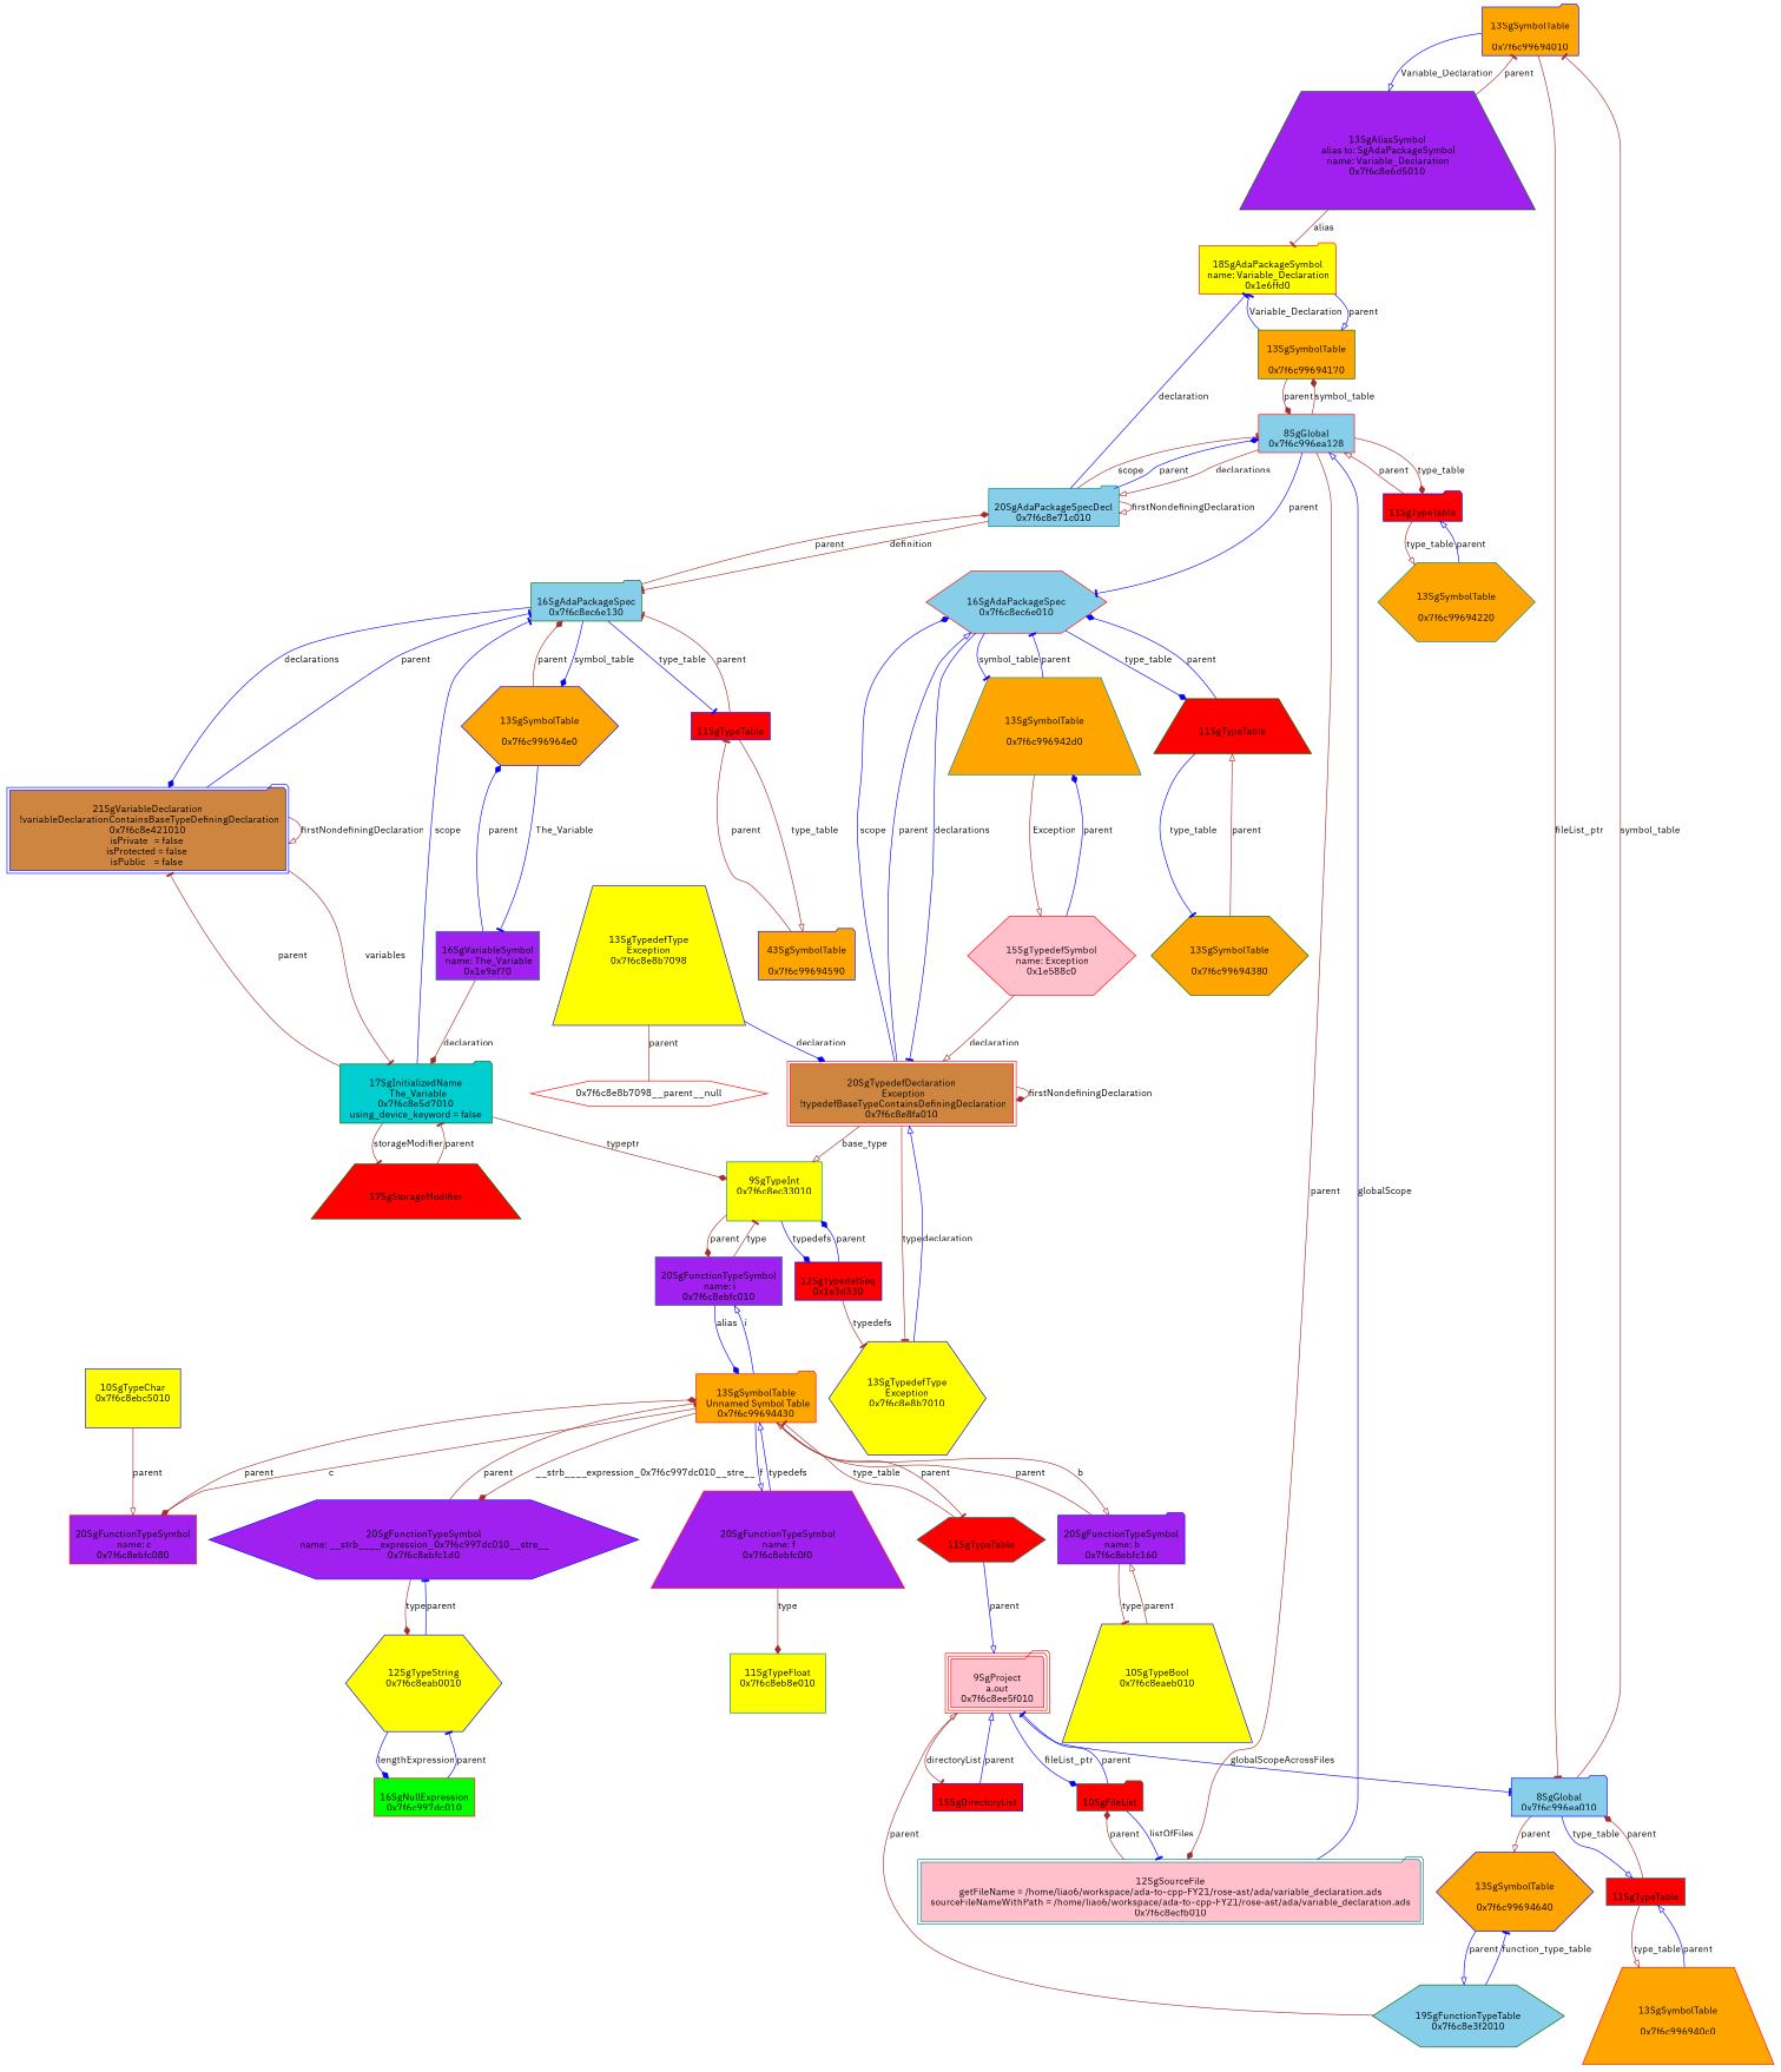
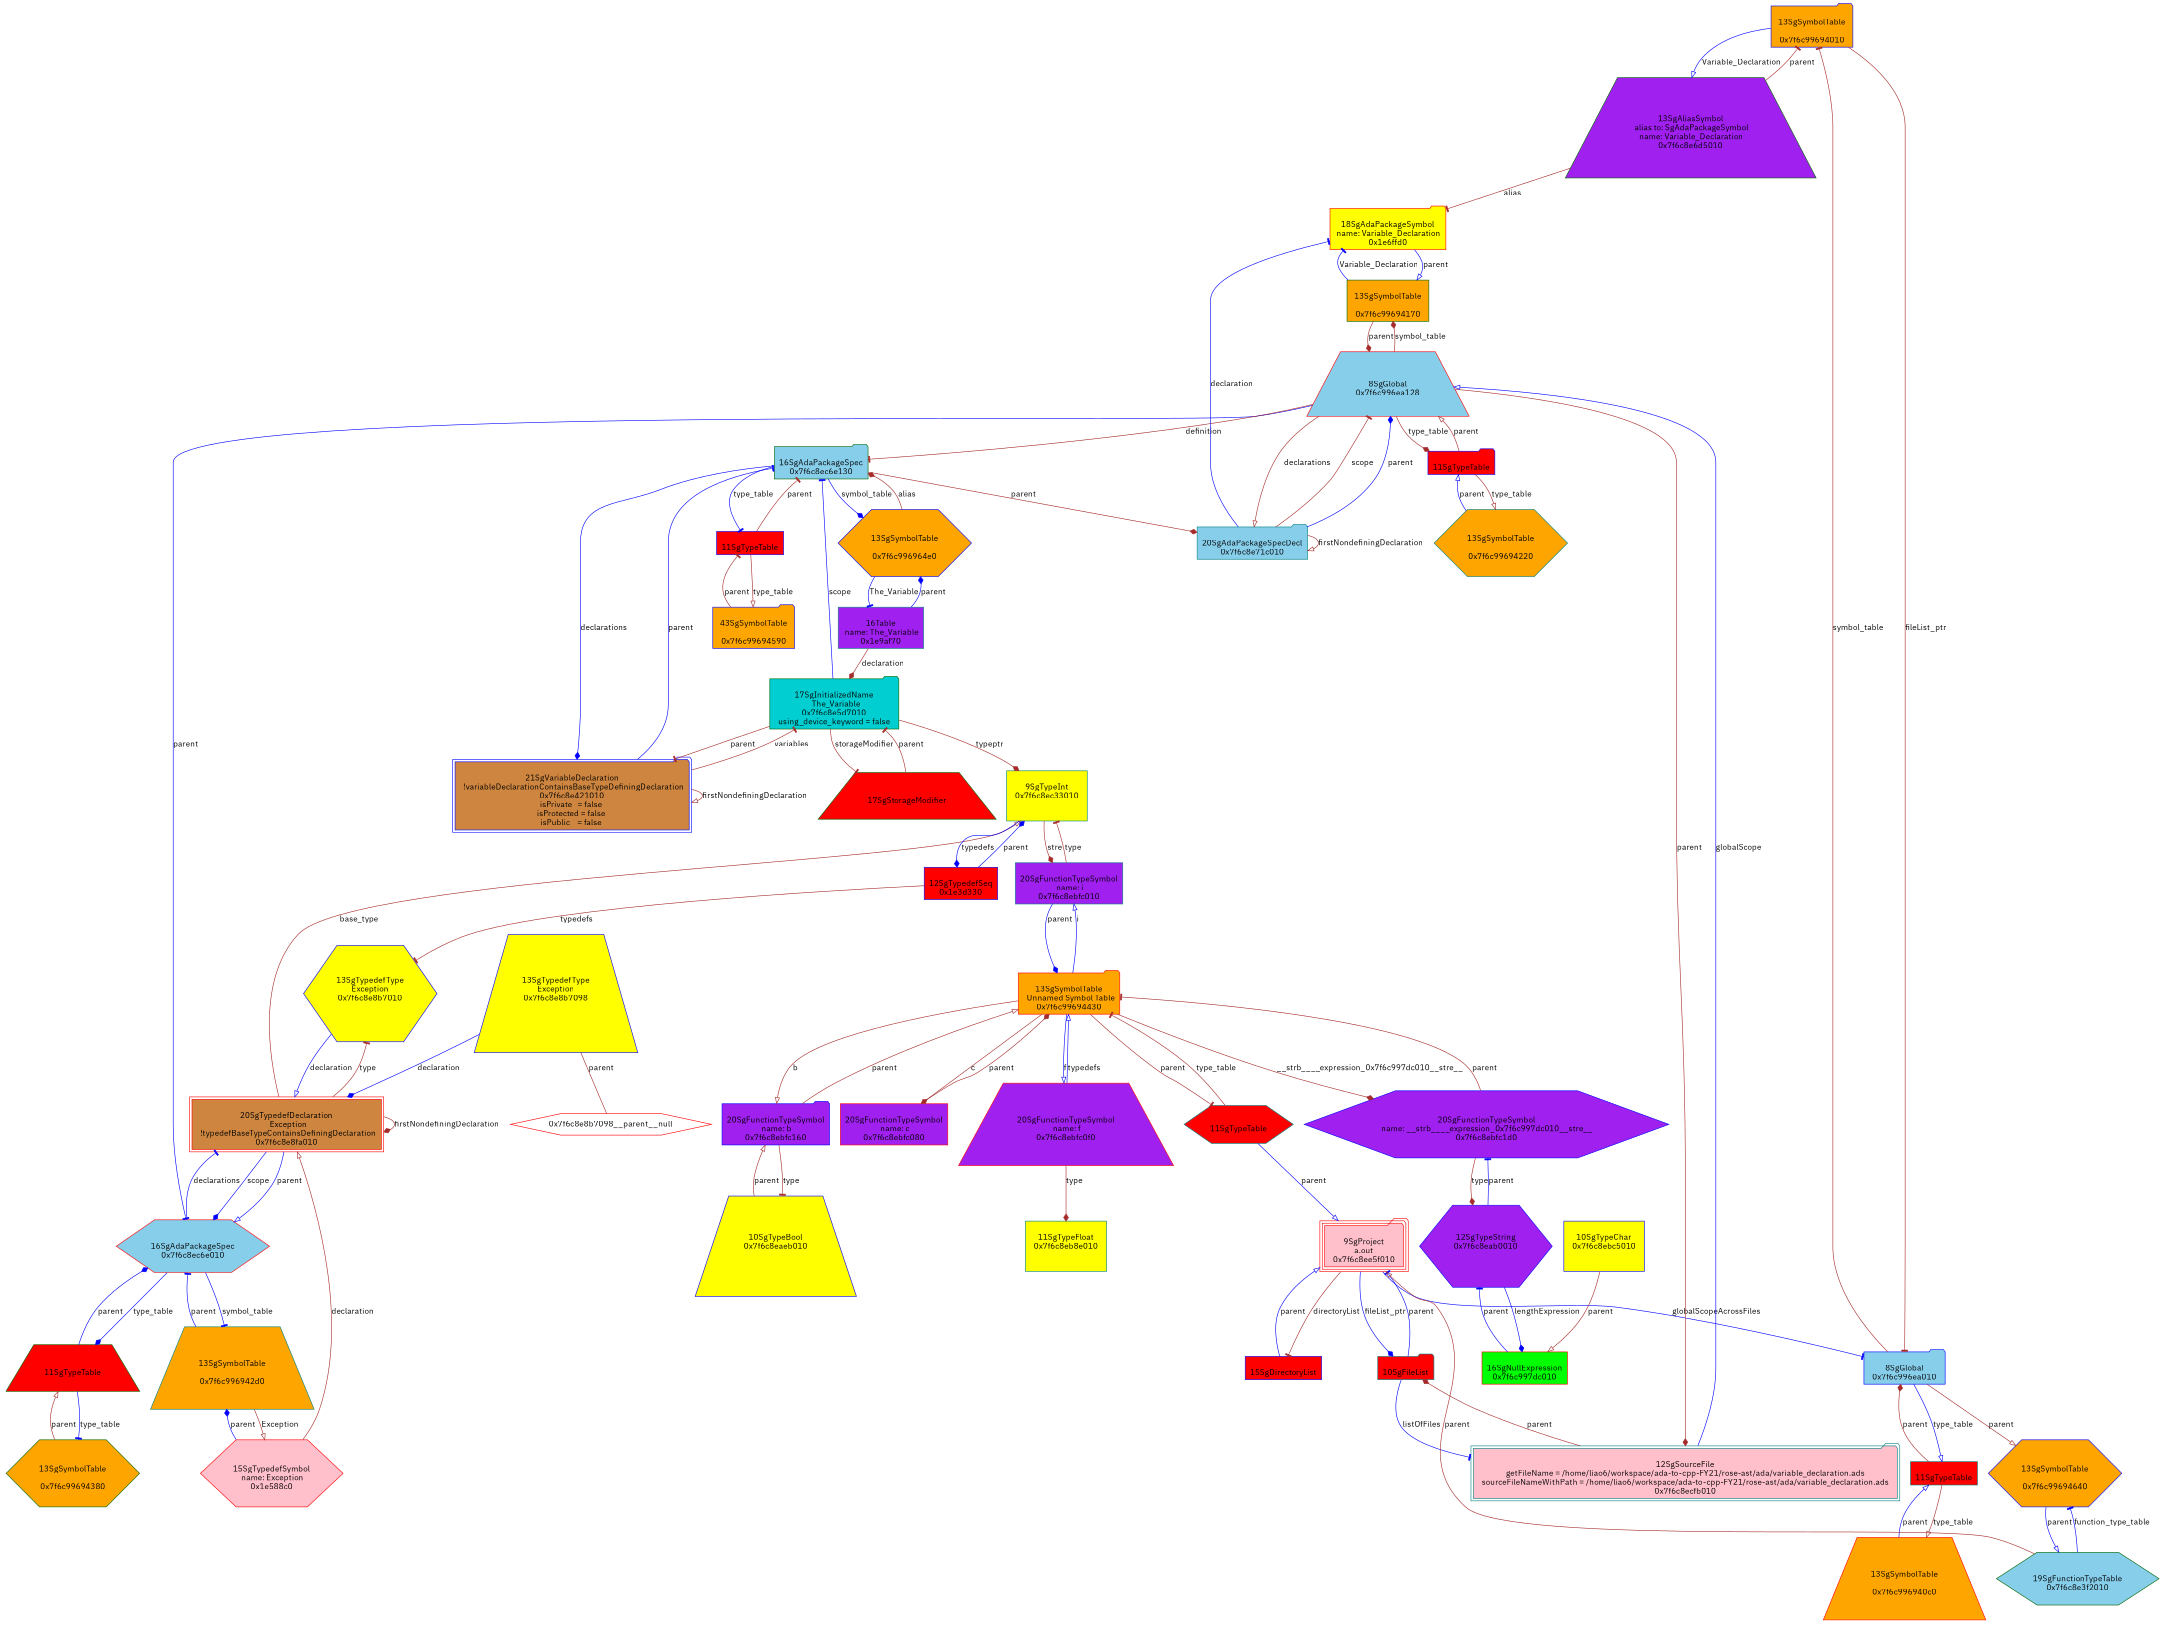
  digraph {
    fontname="IBM Plex Sans"
    node [color=blue fillcolor=orange fontcolor=black fontname="IBM Plex Sans" peripheries=1 regular=0 shape=folder sides=5 style=filled]
    edge [arrowhead=tee color=brown dir=forward fontname="IBM Plex Sans"]
    n1 [label="\n13SgSymbolTable\n  \n  0x7f6c99694010  "]
    n2 [color=darkgreen fillcolor=purple label="\n13SgAliasSymbol\n alias to: SgAdaPackageSymbol\n name: Variable_Declaration\n  0x7f6c8e6d5010  " shape=trapezium sides=8]
    n3 [fillcolor=skyblue label="\n8SgGlobal\n  0x7f6c996ea010  "]
    n4 [color=red fillcolor=yellow label="\n18SgAdaPackageSymbol\n name: Variable_Declaration\n  0x1e6ffd0  " sides=8]
    n5 [color=teal fillcolor=red label="\n11SgTypeTable" shape=box sides=4]
    n6 [label="\n13SgSymbolTable\n  \n  0x7f6c99694640  " shape=hexagon]
    n7 [color=darkgreen label="\n13SgSymbolTable\n  \n  0x7f6c99694170  " shape=box]
    n8 [color=red label="\n13SgSymbolTable\n  \n  0x7f6c996940c0  " shape=trapezium]
    n9 [color=red fillcolor=pink label="\n9SgProject\n  a.out  \n  0x7f6c8ee5f010  " peripheries=3]
    n10 [color=teal fillcolor=red label="\n10SgFileList" sides=4]
    n11 [fillcolor=red label="\n15SgDirectoryList" shape=box sides=4]
-   n12 [color=red fillcolor=skyblue label="\n8SgGlobal\n  0x7f6c996ea128  " shape=box]
+   n12 [color=red fillcolor=skyblue label="\n8SgGlobal\n  0x7f6c996ea128  " shape=trapezium]
    n13 [color=teal fillcolor=skyblue label="\n20SgAdaPackageSpecDecl\n  0x7f6c8e71c010  "]
    n14 [fillcolor=red label="\n11SgTypeTable" sides=4]
    n15 [color=teal fillcolor=pink label="\n12SgSourceFile\n  getFileName = /home/liao6/workspace/ada-to-cpp-FY21/rose-ast/ada/variable_declaration.ads  \n  sourceFileNameWithPath = /home/liao6/workspace/ada-to-cpp-FY21/rose-ast/ada/variable_declaration.ads  \n  0x7f6c8ecfb010  " peripheries=2]
    n16 [color=red fillcolor=skyblue label="\n16SgAdaPackageSpec\n  0x7f6c8ec6e010  " shape=hexagon]
    n17 [color=darkgreen fillcolor=skyblue label="\n16SgAdaPackageSpec\n  0x7f6c8ec6e130  "]
    n18 [color=teal label="\n13SgSymbolTable\n  \n  0x7f6c99694220  " shape=hexagon]
    n19 [color=teal label="\n13SgSymbolTable\n  \n  0x7f6c996942d0  " shape=trapezium]
    n20 [color=red fillcolor=pink label="\n15SgTypedefSymbol\n name: Exception\n  0x1e588c0  " shape=hexagon sides=8]
    n21 [color=red fillcolor=peru label="\n20SgTypedefDeclaration\n  Exception\n  !typedefBaseTypeContainsDefiningDeclaration\n  0x7f6c8e8fa010  " peripheries=2 shape=box sides=8]
    n22 [color=darkgreen fillcolor=red label="\n11SgTypeTable" shape=trapezium sides=4]
    n23 [color=teal fillcolor=yellow label="\n9SgTypeInt\n  0x7f6c8ec33010  \n   \n   " shape=box sides=3]
    n24 [fillcolor=yellow label="\n13SgTypedefType\nException\n  0x7f6c8e8b7010  \n   \n   " shape=hexagon sides=3]
    n25 [color=darkgreen label="\n13SgSymbolTable\n  \n  0x7f6c99694380  " shape=hexagon]
    n26 [color=red label="\n13SgSymbolTable\n  Unnamed Symbol Table\n  0x7f6c99694430  "]
    n27 [fillcolor=purple label="\n20SgFunctionTypeSymbol\n name: __strb____expression_0x7f6c997dc010__stre__\n  0x7f6c8ebfc1d0  " shape=hexagon sides=8]
    n28 [fillcolor=purple label="\n20SgFunctionTypeSymbol\n name: b\n  0x7f6c8ebfc160  " sides=8]
    n29 [color=red fillcolor=purple label="\n20SgFunctionTypeSymbol\n name: f\n  0x7f6c8ebfc0f0  " shape=trapezium sides=8]
    n30 [color=red fillcolor=purple label="\n20SgFunctionTypeSymbol\n name: c\n  0x7f6c8ebfc080  " shape=box sides=8]
    n31 [color=teal fillcolor=purple label="\n20SgFunctionTypeSymbol\n name: i\n  0x7f6c8ebfc010  " shape=box sides=8]
    n32 [color=teal fillcolor=red label="\n11SgTypeTable" shape=hexagon sides=4]
-   n33 [fillcolor=yellow label="\n12SgTypeString\n  0x7f6c8eab0010  \n   \n   " shape=hexagon sides=3]
+   n33 [fillcolor=purple label="\n12SgTypeString\n  0x7f6c8eab0010  \n   \n   " shape=hexagon sides=3]
    n34 [fillcolor=yellow label="\n10SgTypeBool\n  0x7f6c8eaeb010  \n   \n   " shape=trapezium sides=3]
    n35 [color=teal fillcolor=yellow label="\n11SgTypeFloat\n  0x7f6c8eb8e010  \n   \n   " shape=box sides=3]
    n36 [color=red fillcolor=green label="\n16SgNullExpression\n  0x7f6c997dc010  " shape=box sides=6]
    n37 [fillcolor=yellow label="\n10SgTypeChar\n  0x7f6c8ebc5010  \n   \n   " shape=box sides=3]
    n38 [fillcolor=red label="\n12SgTypedefSeq\n  0x1e3d330  " shape=box]
    n39 [label="\n13SgSymbolTable\n  \n  0x7f6c996964e0  " shape=hexagon]
-   n40 [color=teal fillcolor=purple label="\n16SgVariableSymbol\n name: The_Variable\n  0x1e9af70  " shape=box sides=8]
+   n40 [color=teal fillcolor=purple label="\n16Table\n name: The_Variable\n  0x1e9af70  " shape=box sides=8]
    n41 [color=darkgreen fillcolor=darkturquoise label="\n17SgInitializedName\n  The_Variable\n  0x7f6c8e5d7010  \n  using_device_keyword = false  "]
    n42 [fillcolor=red label="\n11SgTypeTable" shape=box sides=4]
    n43 [fillcolor=peru label="\n21SgVariableDeclaration\n  !variableDeclarationContainsBaseTypeDefiningDeclaration\n  0x7f6c8e421010  \n isPrivate   = false  \n isProtected = false  \n isPublic    = false  " peripheries=2 sides=8]
    n44 [color=darkgreen fillcolor=red label="\n17SgStorageModifier" shape=trapezium sides=4]
    n45 [label="\n43SgSymbolTable\n  \n  0x7f6c99694590  "]
    n46 [color=darkgreen fillcolor=skyblue label="\n19SgFunctionTypeTable\n  0x7f6c8e3f2010  " shape=hexagon]
    n47 [fillcolor=yellow label="\n13SgTypedefType\nException\n  0x7f6c8e8b7098  \n   \n   " shape=trapezium sides=3]
    "0x7f6c8e8b7098__parent__null" [color=red shape=hexagon fillcolor="" fontcolor="" peripheries="" regular="" sides="" style=""]
    n1 -> n2 [arrowhead=onormal color=blue label=Variable_Declaration]
    n1 -> n3 [label=fileList_ptr]
    n2 -> n1 [label=parent]
    n2 -> n4 [label=alias]
    n3 -> n1 [label=symbol_table]
    n3 -> n5 [arrowhead=onormal color=blue label=type_table]
    n3 -> n6 [arrowhead=onormal label=parent]
    n4 -> n7 [arrowhead=onormal color=blue label=parent]
    n5 -> n3 [arrowhead=diamond label=parent]
    n5 -> n8 [arrowhead=onormal label=type_table]
    n6 -> n46 [arrowhead=onormal color=blue label=parent]
    n7 -> n4 [color=blue label=Variable_Declaration]
    n7 -> n12 [arrowhead=diamond label=parent]
    n8 -> n5 [arrowhead=onormal color=blue label=parent]
    n9 -> n3 [color=blue label=globalScopeAcrossFiles]
    n9 -> n10 [arrowhead=diamond color=blue label=fileList_ptr]
    n9 -> n11 [label=directoryList]
    n10 -> n9 [color=blue label=parent]
    n10 -> n15 [color=blue label=listOfFiles]
    n11 -> n9 [arrowhead=onormal color=blue label=parent]
    n12 -> n7 [arrowhead=diamond label=symbol_table]
    n12 -> n13 [arrowhead=onormal label=declarations]
    n12 -> n14 [arrowhead=diamond label=type_table]
    n12 -> n15 [arrowhead=diamond label=parent]
    n12 -> n16 [color=blue label=parent]
    n13 -> n4 [color=blue label=declaration]
    n13 -> n12 [label=scope]
    n13 -> n12 [arrowhead=diamond color=blue label=parent]
    n13 -> n13 [arrowhead=onormal label=firstNondefiningDeclaration]
-   n13 -> n17 [label=definition]
+   n12 -> n17 [label=definition]
    n14 -> n12 [arrowhead=onormal label=parent]
    n14 -> n18 [arrowhead=onormal label=type_table]
    n15 -> n10 [arrowhead=diamond label=parent]
    n15 -> n12 [arrowhead=onormal color=blue label=globalScope]
    n16 -> n19 [color=blue label=symbol_table]
    n16 -> n21 [color=blue label=declarations]
    n16 -> n22 [arrowhead=diamond color=blue label=type_table]
    n17 -> n13 [arrowhead=diamond label=parent]
    n17 -> n39 [arrowhead=diamond color=blue label=symbol_table]
    n17 -> n42 [color=blue label=type_table]
    n17 -> n43 [arrowhead=diamond color=blue label=declarations]
    n18 -> n14 [arrowhead=onormal color=blue label=parent]
    n19 -> n16 [color=blue label=parent]
    n19 -> n20 [arrowhead=onormal label=Exception]
    n20 -> n19 [arrowhead=diamond color=blue label=parent]
    n20 -> n21 [arrowhead=onormal label=declaration]
    n21 -> n16 [arrowhead=diamond color=blue label=scope]
    n21 -> n16 [arrowhead=onormal color=blue label=parent]
    n21 -> n21 [arrowhead=diamond label=firstNondefiningDeclaration]
    n21 -> n23 [arrowhead=onormal label=base_type]
    n21 -> n24 [label=type]
    n22 -> n16 [arrowhead=diamond color=blue label=parent]
    n22 -> n25 [color=blue label=type_table]
-   n23 -> n31 [arrowhead=diamond label=parent]
+   n23 -> n31 [arrowhead=diamond label=stre]
    n23 -> n38 [arrowhead=diamond color=blue label=typedefs]
    n24 -> n21 [arrowhead=onormal color=blue label=declaration]
    n25 -> n22 [arrowhead=onormal label=parent]
    n26 -> n27 [arrowhead=diamond label=__strb____expression_0x7f6c997dc010__stre__]
    n26 -> n28 [arrowhead=onormal label=b]
    n26 -> n29 [arrowhead=onormal color=blue label=f]
    n26 -> n30 [arrowhead=diamond label=c]
    n26 -> n31 [arrowhead=onormal color=blue label=i]
    n26 -> n32 [label=parent]
    n27 -> n26 [label=parent]
    n27 -> n33 [arrowhead=diamond label=type]
    n28 -> n26 [arrowhead=onormal label=parent]
    n28 -> n34 [label=type]
    n29 -> n26 [arrowhead=onormal color=blue label=typedefs]
    n29 -> n35 [arrowhead=diamond label=type]
    n30 -> n26 [arrowhead=diamond label=parent]
    n31 -> n23 [label=type]
-   n31 -> n26 [arrowhead=diamond color=blue label=alias]
+   n31 -> n26 [arrowhead=diamond color=blue label=parent]
    n32 -> n9 [arrowhead=onormal color=blue label=parent]
    n32 -> n26 [label=type_table]
    n33 -> n27 [color=blue label=parent]
    n33 -> n36 [arrowhead=diamond color=blue label=lengthExpression]
    n34 -> n28 [arrowhead=onormal label=parent]
    n36 -> n33 [color=blue label=parent]
-   n37 -> n30 [arrowhead=onormal label=parent]
+   n37 -> n36 [arrowhead=onormal label=parent]
    n38 -> n23 [arrowhead=diamond color=blue label=parent]
    n38 -> n24 [label=typedefs]
-   n39 -> n17 [arrowhead=diamond label=parent]
+   n39 -> n17 [arrowhead=diamond label=alias]
    n39 -> n40 [color=blue label=The_Variable]
    n40 -> n39 [arrowhead=diamond color=blue label=parent]
    n40 -> n41 [arrowhead=diamond label=declaration]
    n41 -> n17 [color=blue label=scope]
    n41 -> n23 [arrowhead=diamond label=typeptr]
    n41 -> n43 [label=parent]
    n41 -> n44 [label=storageModifier]
    n42 -> n17 [label=parent]
    n42 -> n45 [arrowhead=onormal label=type_table]
    n43 -> n17 [color=blue label=parent]
    n43 -> n41 [label=variables]
    n43 -> n43 [arrowhead=onormal label=firstNondefiningDeclaration]
    n44 -> n41 [label=parent]
    n45 -> n42 [label=parent]
    n46 -> n6 [color=blue label=function_type_table]
    n46 -> n9 [arrowhead=onormal label=parent]
    n47 -> n21 [arrowhead=diamond color=blue label=declaration]
    n47 -> "0x7f6c8e8b7098__parent__null" [dir=none label=parent arrowhead=""]
  }
